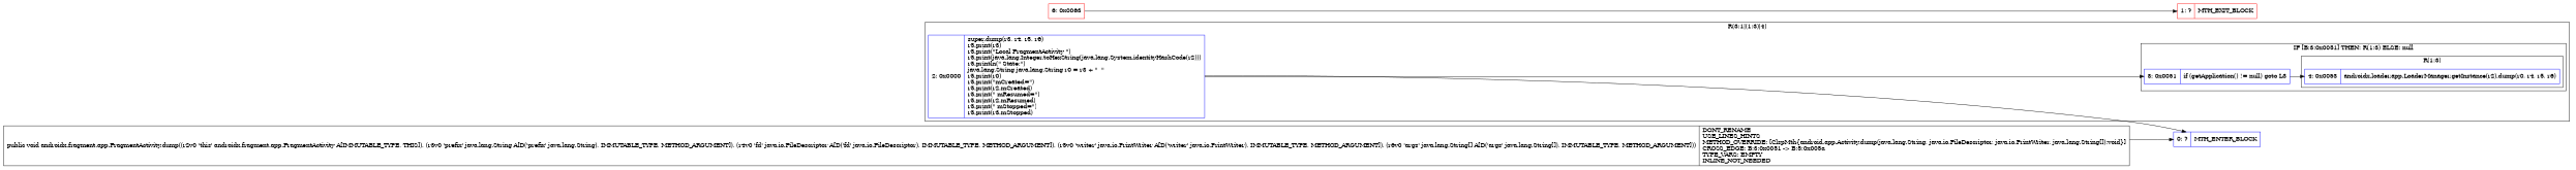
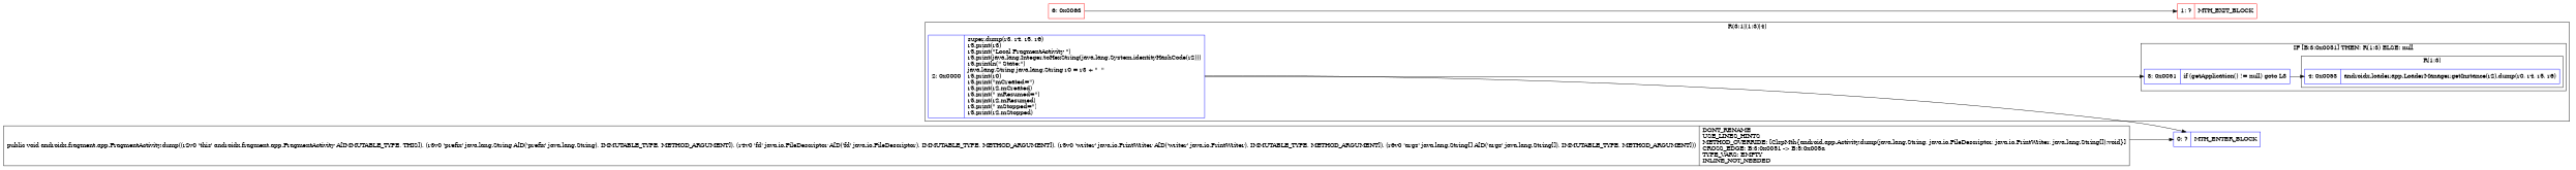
  digraph {
    rankdir=LR
    node [color=blue shape=record]
    n1 [label="{4\:\ 0x0053|androidx.loader.app.LoaderManager.getInstance(r2).dump(r0, r4, r5, r6)\l}"]
    n2 [label="{3\:\ 0x0051|if (getApplication() != null) goto L3\l}"]
-   n3 [label="{2\:\ 0x0000|super.dump(r3, r4, r5, r6)\lr5.print(r3)\lr5.print(\"Local FragmentActivity \")\lr5.print(java.lang.Integer.toHexString(java.lang.System.identityHashCode(r2)))\lr5.println(\" State:\")\ljava.lang.String java.lang.String r0 = r3 + \"  \"\lr5.print(r0)\lr5.print(\"mCreated=\")\lr5.print(r2.mCreated)\lr5.print(\" mResumed=\")\lr5.print(r2.mResumed)\lr5.print(\" mStopped=\")\lr5.print(r3.mStopped)\l}"]
+   n3 [label="{2\:\ 0x0000|super.dump(r3, r4, r5, r6)\lr5.print(r3)\lr5.print(\"Local FragmentActivity \")\lr5.print(java.lang.Integer.toHexString(java.lang.System.identityHashCode(r2)))\lr5.println(\" State:\")\ljava.lang.String java.lang.String r0 = r3 + \"  \"\lr5.print(r0)\lr5.print(\"mCreated=\")\lr5.print(r2.mCreated)\lr5.print(\" mResumed=\")\lr5.print(r2.mResumed)\lr5.print(\" mStopped=\")\lr5.print(r2.mStopped)\l}"]
    n4 [label="{0\:\ ?|MTH_ENTER_BLOCK\l}"]
    n5 [color=red label="{6\:\ 0x0063}"]
    n6 [color=red label="{1\:\ ?|MTH_EXIT_BLOCK\l}"]
    n7 [label="{public void androidx.fragment.app.FragmentActivity.dump((r2v0 'this' androidx.fragment.app.FragmentActivity A[IMMUTABLE_TYPE, THIS]), (r3v0 'prefix' java.lang.String A[D('prefix' java.lang.String), IMMUTABLE_TYPE, METHOD_ARGUMENT]), (r4v0 'fd' java.io.FileDescriptor A[D('fd' java.io.FileDescriptor), IMMUTABLE_TYPE, METHOD_ARGUMENT]), (r5v0 'writer' java.io.PrintWriter A[D('writer' java.io.PrintWriter), IMMUTABLE_TYPE, METHOD_ARGUMENT]), (r6v0 'args' java.lang.String[] A[D('args' java.lang.String[]), IMMUTABLE_TYPE, METHOD_ARGUMENT]))  | DONT_RENAME\lUSE_LINES_HINTS\lMETHOD_OVERRIDE: [ClspMth\{android.app.Activity.dump(java.lang.String, java.io.FileDescriptor, java.io.PrintWriter, java.lang.String[]):void\}]\lCROSS_EDGE: B:3:0x0051 \-\> B:5:0x005a\lTYPE_VARS: EMPTY\lINLINE_NOT_NEEDED\l}" color=""]
    subgraph cluster_1 {
      label="R(3:1|(1:3)|4)"
      n3
      subgraph cluster_2 {
        label="IF [B:3:0x0051] THEN: R(1:3) ELSE: null"
        n2
        subgraph cluster_3 {
          label="R(1:3)"
          n1
        }
      }
    }
    n2 -> n1
    n3 -> n2
    n3 -> n4
    n5 -> n6
    n7 -> n4
  }
